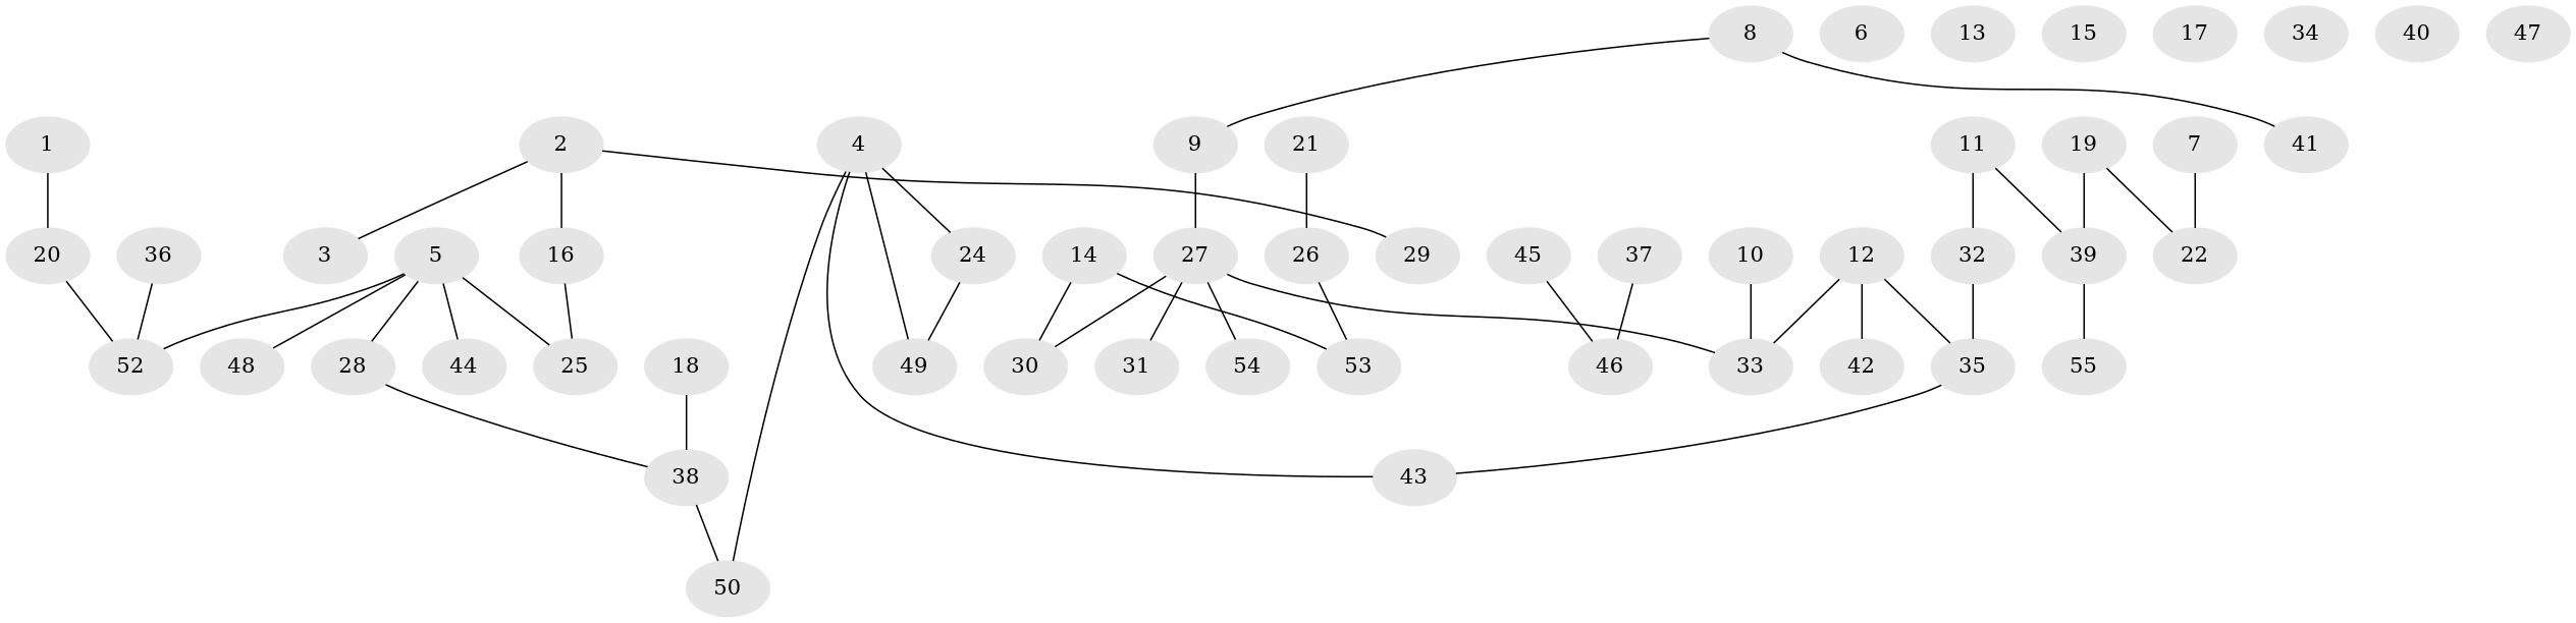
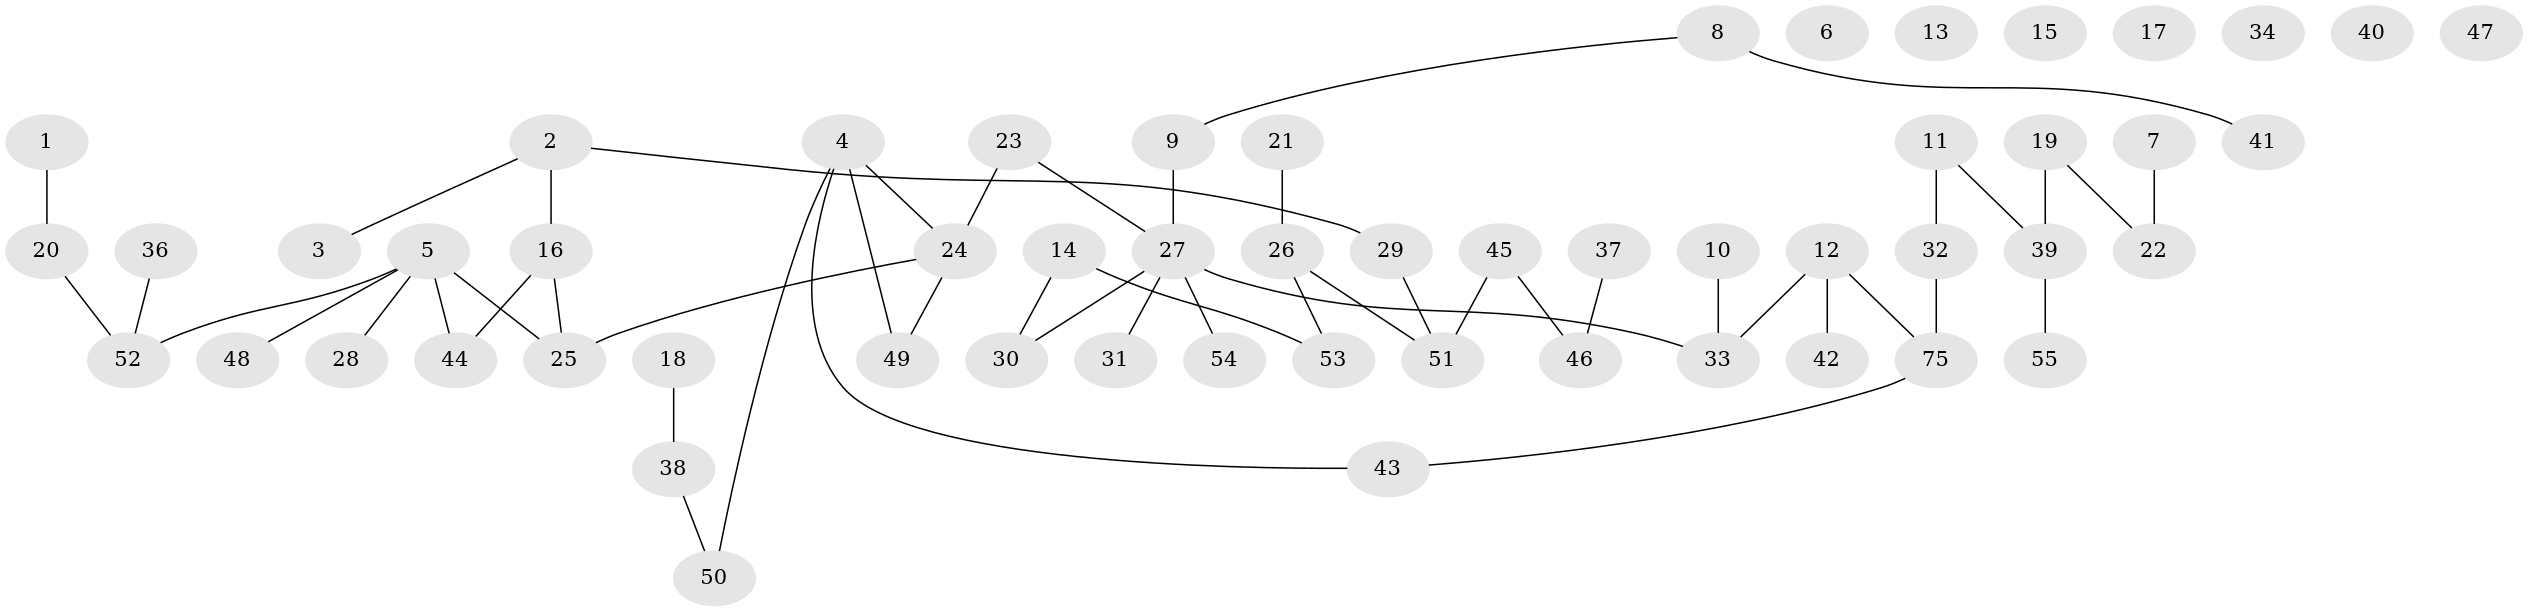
  graph {
    node [color=gray90 style=filled]
    1
    20
    52
    2
    3
    16
    29
    25
    44
+   51
    4
    24
    43
    49
    50
    5
    28
    48
    38
    6
    7
    22
    8
    9
    41
    27
    33
    30
    31
    54
    10
    11
    32
    39
-   35
+   35 [label=75]
    55
    12
    42
    13
    14
    53
    15
    17
    18
    19
    21
    26
+   23
    34
    36
    37
    46
    40
    45
    47
    1 -- 20
    20 -- 52
    2 -- 3
    2 -- 16
    2 -- 29
    16 -- 25
+   16 -- 44
+   29 -- 51
    4 -- 24
    4 -- 43
    4 -- 49
    4 -- 50
+   24 -- 25
    24 -- 49
    5 -- 52
    5 -- 25
    5 -- 44
    5 -- 28
    5 -- 48
-   28 -- 38
    38 -- 50
    7 -- 22
    8 -- 9
    8 -- 41
    9 -- 27
    27 -- 33
    27 -- 30
    27 -- 31
    27 -- 54
    10 -- 33
    11 -- 32
    11 -- 39
    32 -- 35
    39 -- 55
    35 -- 43
    12 -- 33
    12 -- 35
    12 -- 42
    14 -- 30
    14 -- 53
    18 -- 38
    19 -- 22
    19 -- 39
    21 -- 26
+   26 -- 51
    26 -- 53
+   23 -- 24
+   23 -- 27
    36 -- 52
    37 -- 46
+   45 -- 51
    45 -- 46
  }
